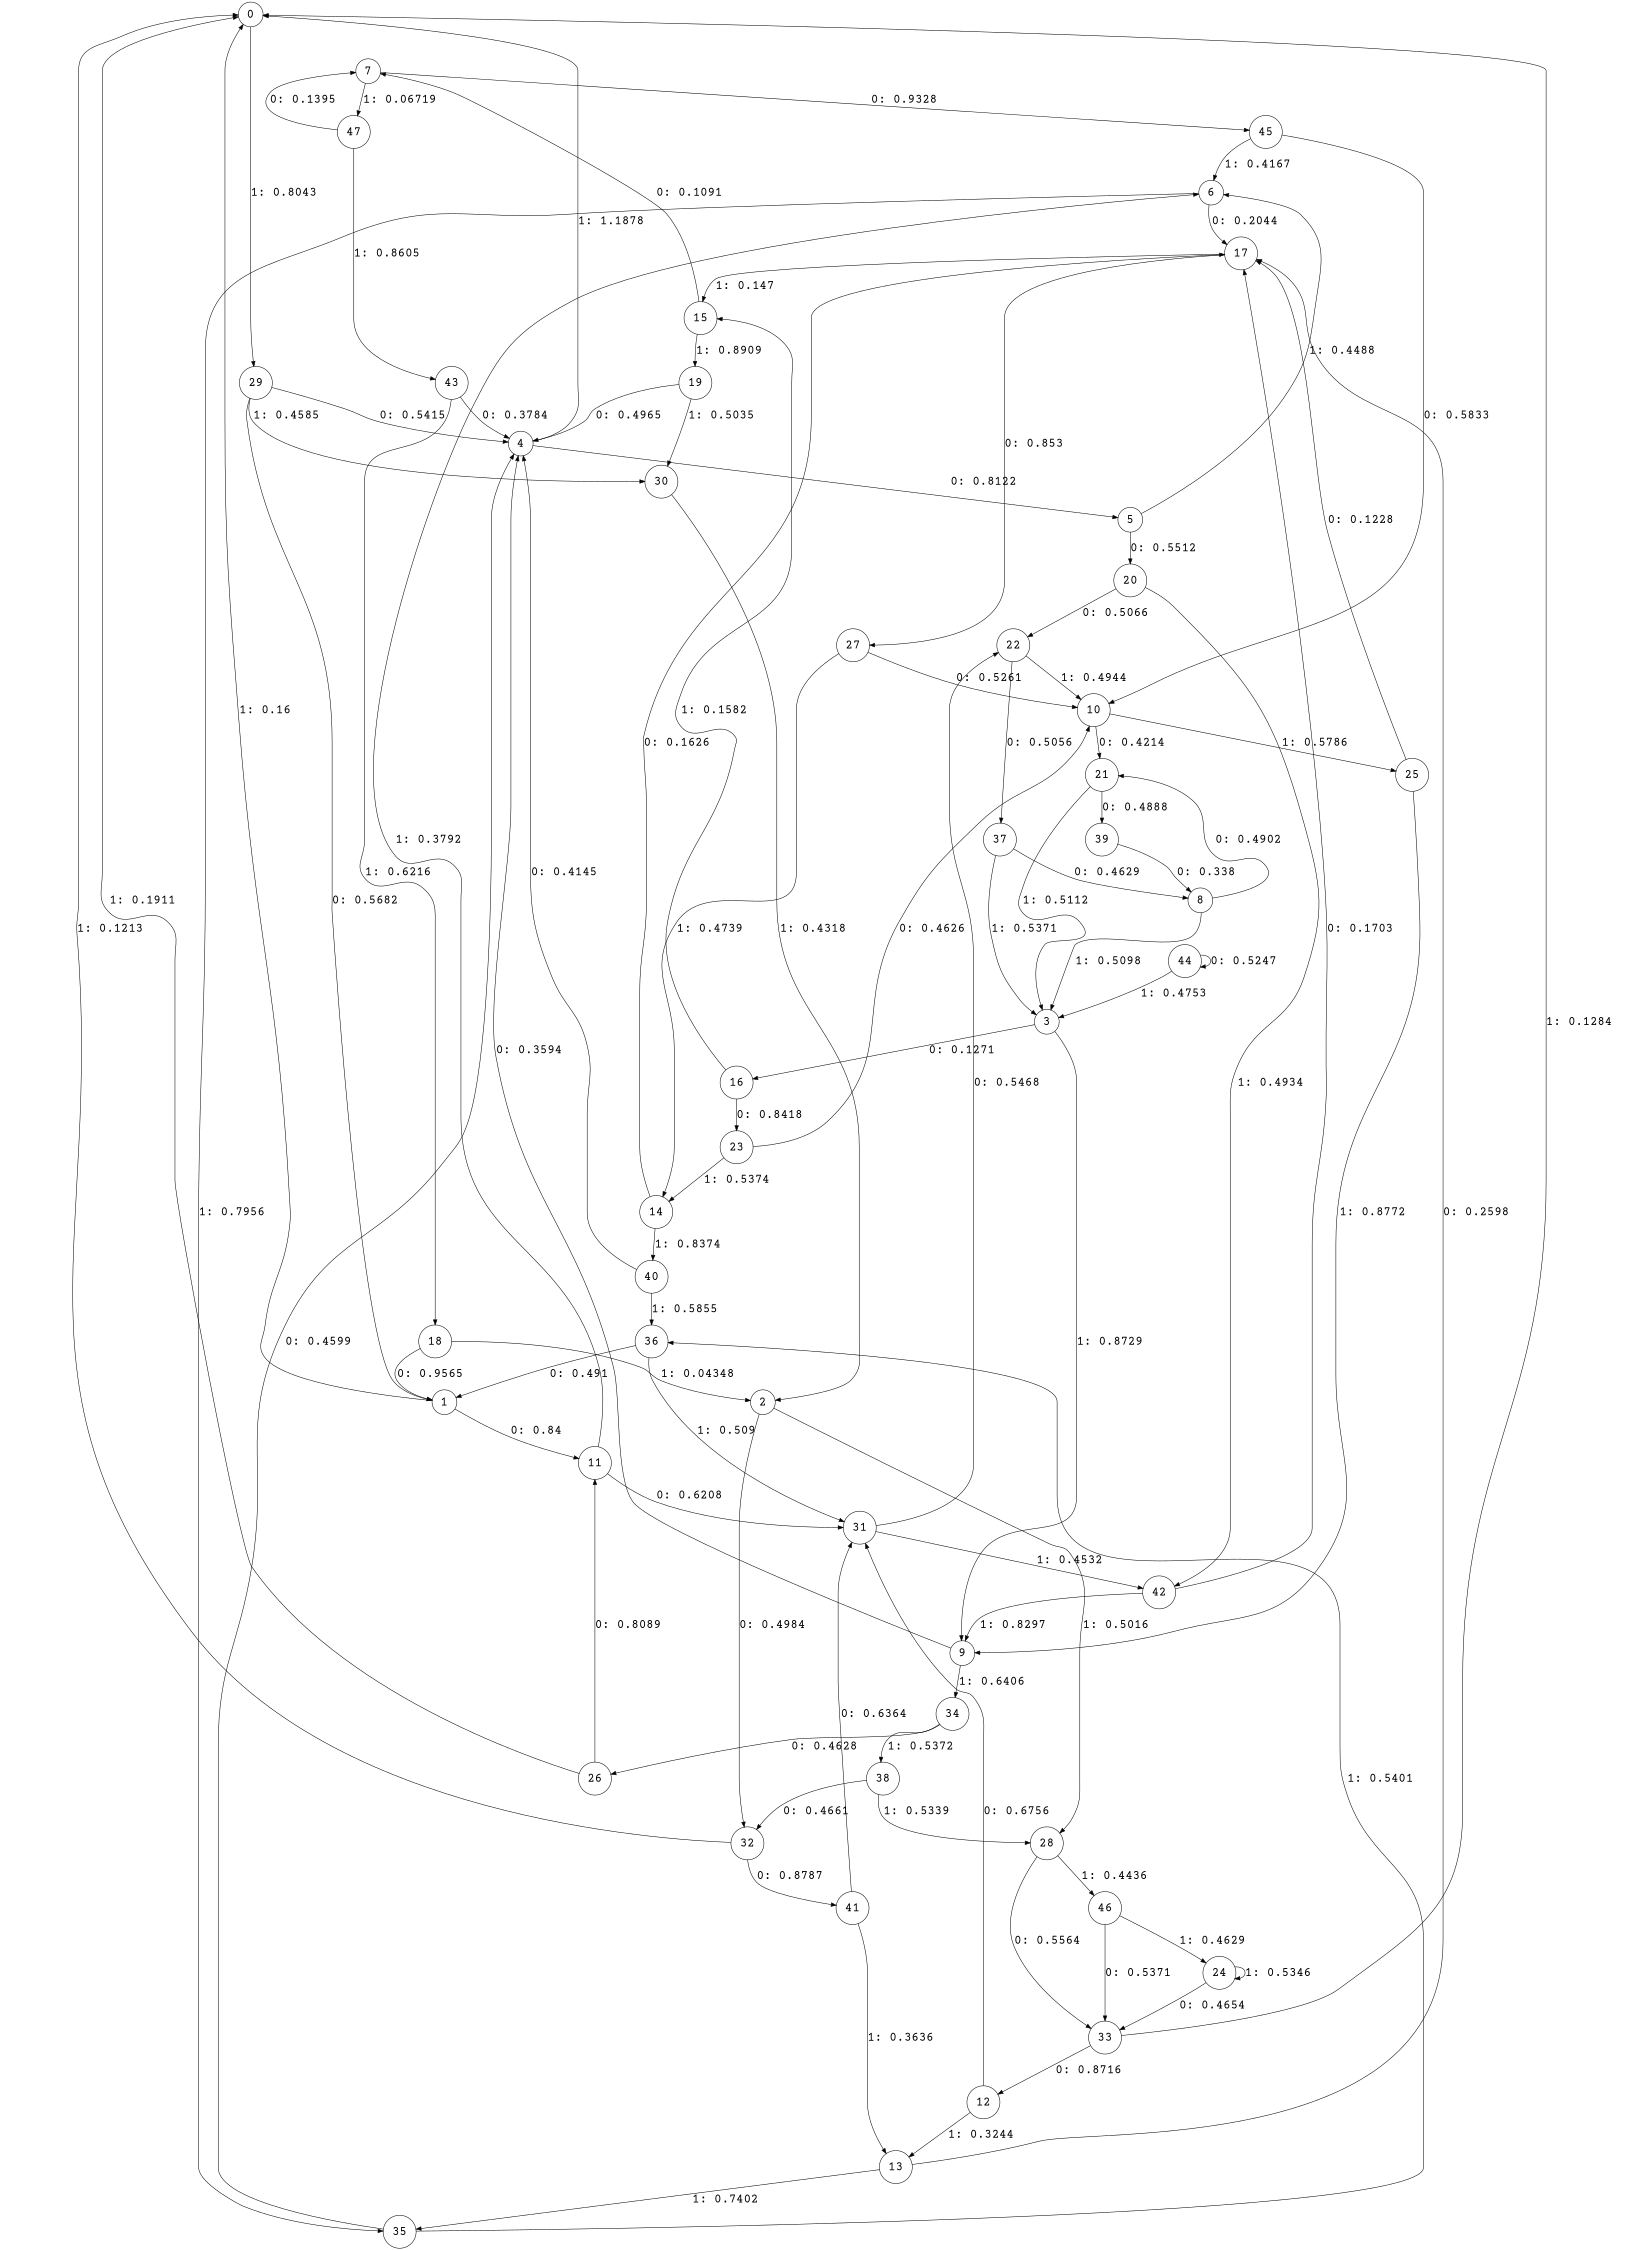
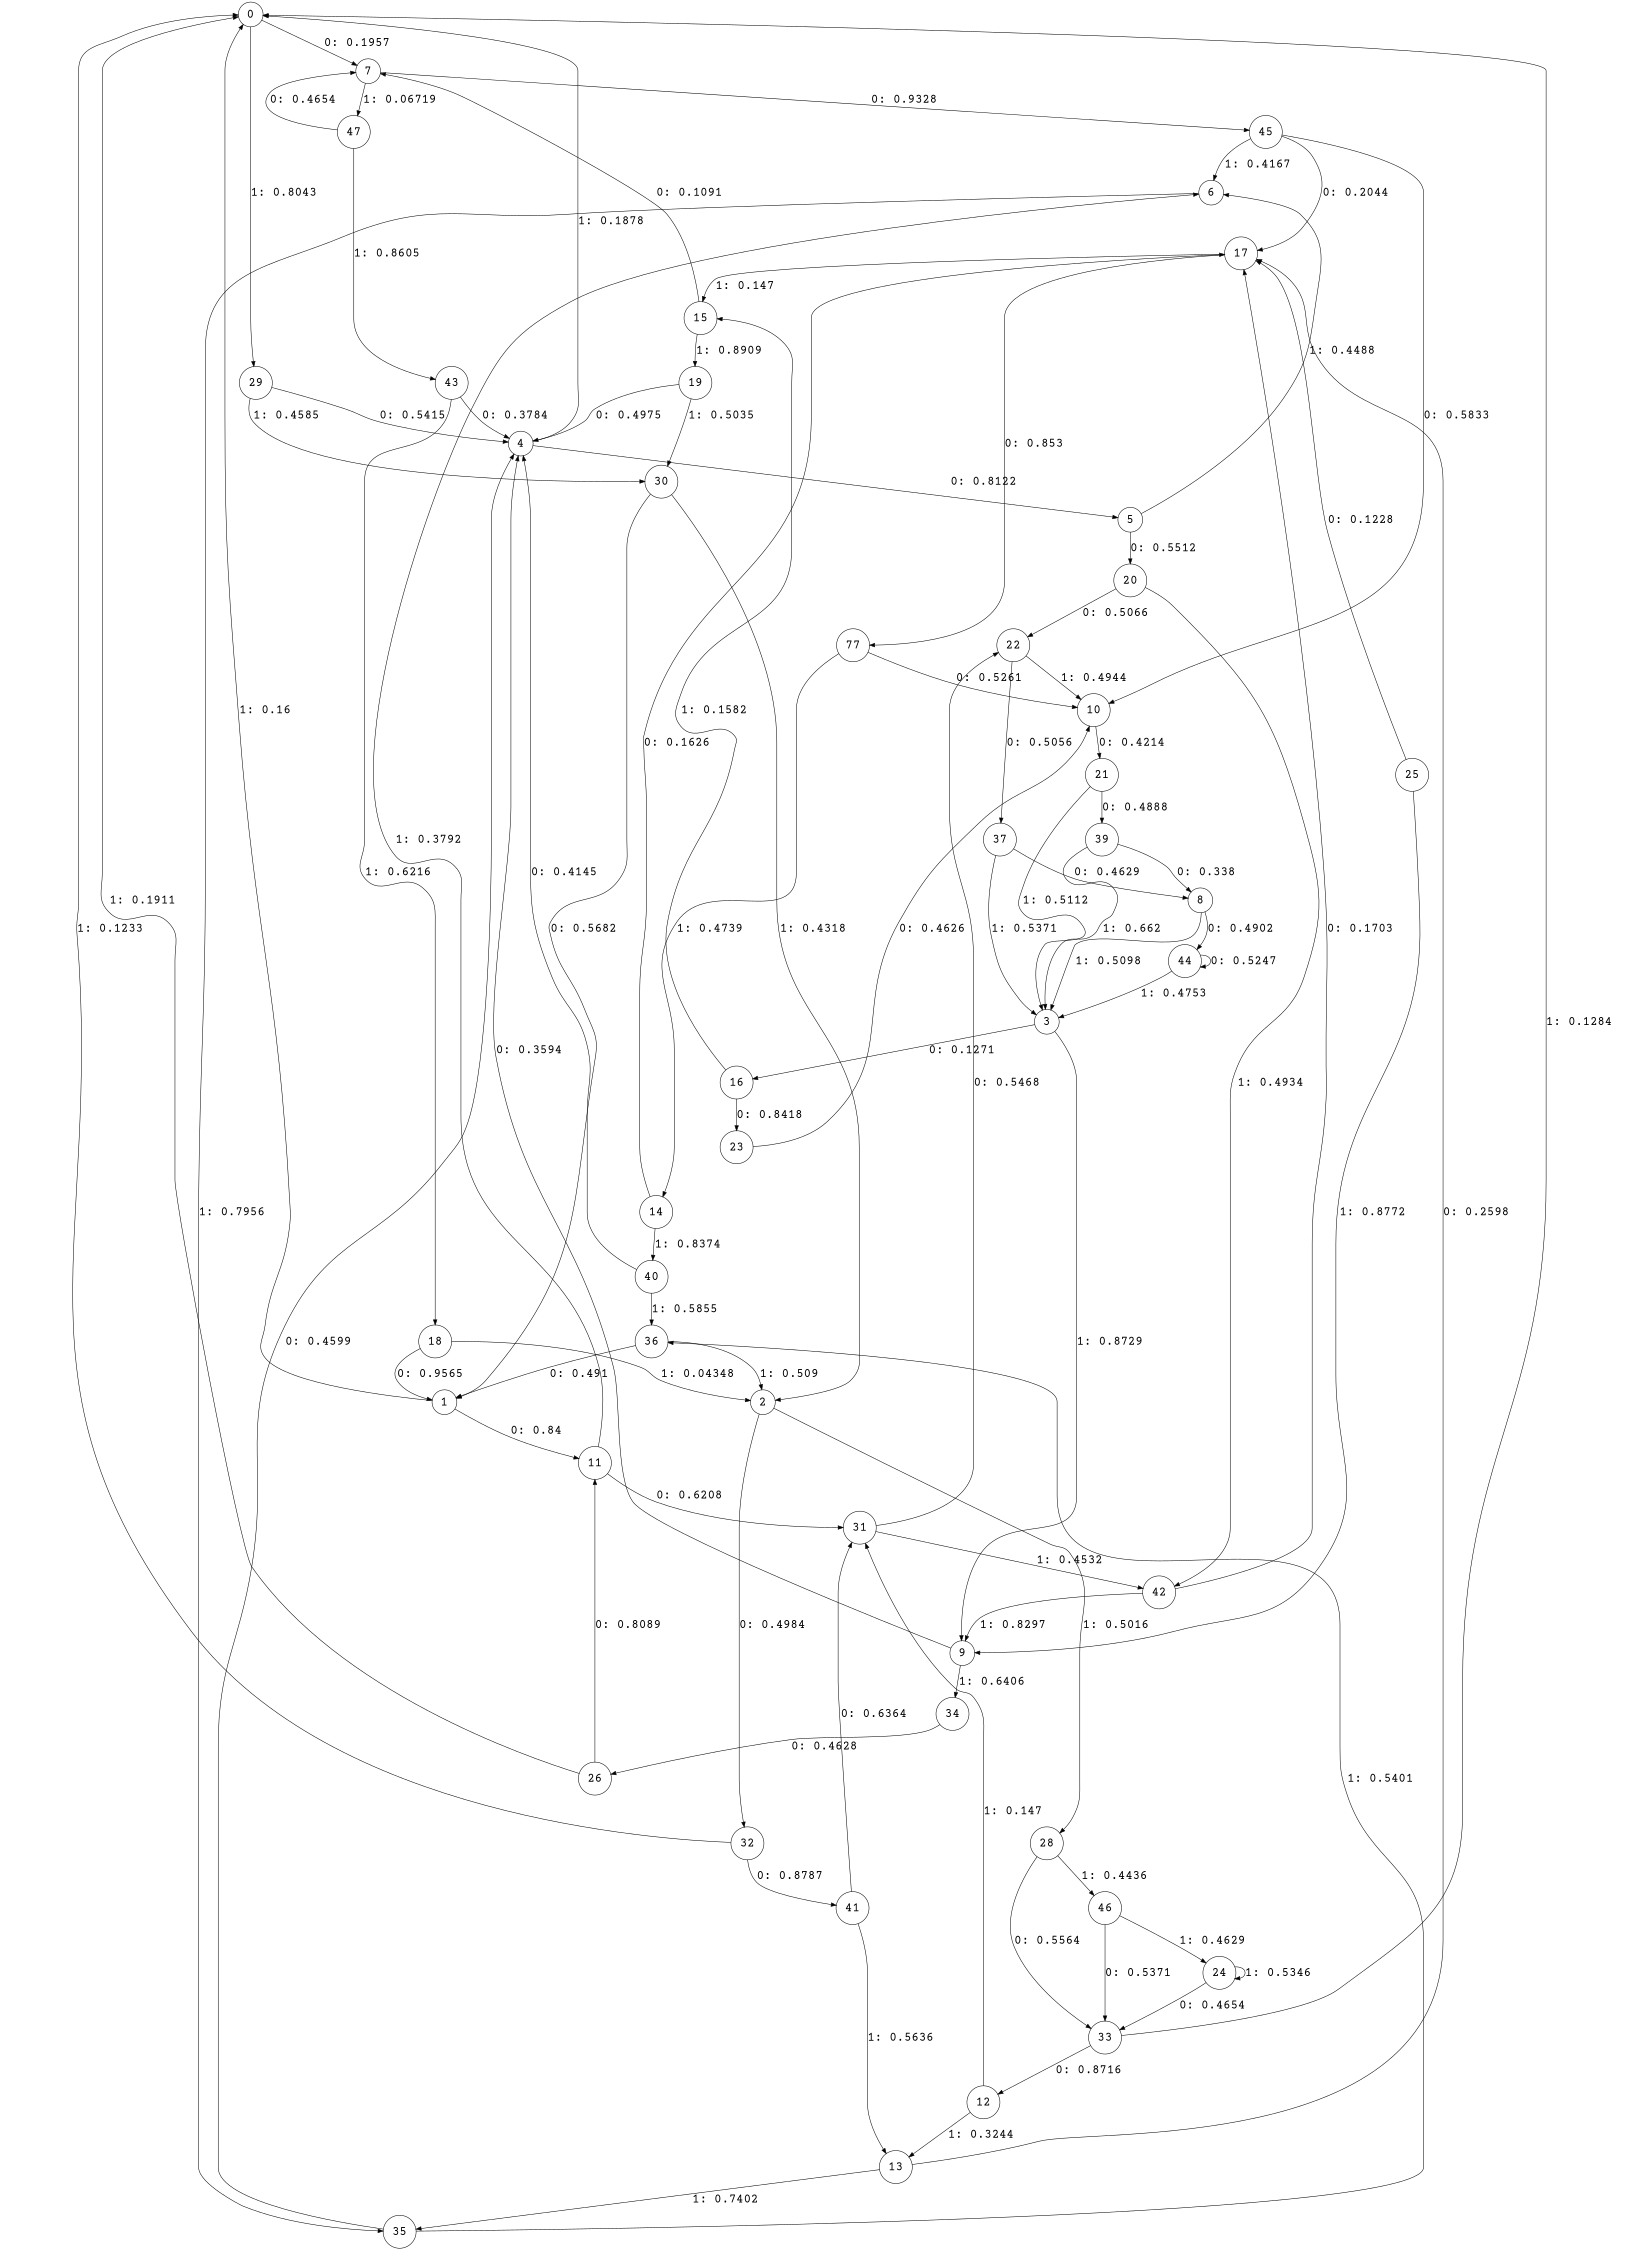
  digraph {
    fontname="Courier Prime"
    node [fontname="Courier Prime" fontsize=24 shape=circle]
    edge [fontname="Courier Prime" fontsize=24]
    0
    7
    29
    45
    47
    4
    30
    6
    10
    43
    5
    1
    2
    11
    31
    17
    35
    22
    42
    32
    28
    41
    33
    46
    13
    12
    24
    3
    16
    9
    15
    23
    34
    19
    14
    26
-   38
    20
    37
-   27
+   27 [label=77]
    36
    21
    25
    18
    8
    44
    39
    40
+   0 -> 7 [label="0: 0.1957   "]
    0 -> 29 [label="1: 0.8043   "]
    7 -> 45 [label="0: 0.9328   "]
    7 -> 47 [label="1: 0.06719  "]
    29 -> 4 [label="0: 0.5415   "]
    29 -> 30 [label="1: 0.4585   "]
    45 -> 6 [label="1: 0.4167   "]
    45 -> 10 [label="0: 0.5833   "]
-   47 -> 7 [label="0: 0.1395   "]
+   47 -> 7 [label="0: 0.4654   "]
    47 -> 43 [label="1: 0.8605   "]
-   4 -> 0 [label="1: 1.1878   "]
+   4 -> 0 [label="1: 0.1878   "]
    4 -> 5 [label="0: 0.8122   "]
-   29 -> 1 [label="0: 0.5682   "]
+   30 -> 1 [label="0: 0.5682   "]
    30 -> 2 [label="1: 0.4318   "]
-   6 -> 17 [label="0: 0.2044   "]
+   45 -> 17 [label="0: 0.2044   "]
    6 -> 35 [label="1: 0.7956   "]
    10 -> 21 [label="0: 0.4214   "]
-   10 -> 25 [label="1: 0.5786   "]
    43 -> 4 [label="0: 0.3784   "]
    43 -> 18 [label="1: 0.6216   "]
    5 -> 6 [label="1: 0.4488   "]
    5 -> 20 [label="0: 0.5512   "]
    1 -> 0 [label="1: 0.16     "]
    1 -> 11 [label="0: 0.84     "]
    2 -> 32 [label="0: 0.4984   "]
    2 -> 28 [label="1: 0.5016   "]
    11 -> 6 [label="1: 0.3792   "]
    11 -> 31 [label="0: 0.6208   "]
    31 -> 22 [label="0: 0.5468   "]
    31 -> 42 [label="1: 0.4532   "]
    17 -> 15 [label="1: 0.147    "]
    17 -> 27 [label="0: 0.853    "]
    35 -> 4 [label="0: 0.4599   "]
    35 -> 36 [label="1: 0.5401   "]
    22 -> 10 [label="1: 0.4944   "]
    22 -> 37 [label="0: 0.5056   "]
    42 -> 17 [label="0: 0.1703   "]
    42 -> 9 [label="1: 0.8297   "]
-   32 -> 0 [label="1: 0.1213   "]
+   32 -> 0 [label="1: 0.1233   "]
    32 -> 41 [label="0: 0.8787   "]
    28 -> 33 [label="0: 0.5564   "]
    28 -> 46 [label="1: 0.4436   "]
    41 -> 31 [label="0: 0.6364   "]
-   41 -> 13 [label="1: 0.3636   "]
+   41 -> 13 [label="1: 0.5636   "]
    33 -> 0 [label="1: 0.1284   "]
    33 -> 12 [label="0: 0.8716   "]
    46 -> 33 [label="0: 0.5371   "]
    46 -> 24 [label="1: 0.4629   "]
    13 -> 17 [label="0: 0.2598   "]
    13 -> 35 [label="1: 0.7402   "]
-   12 -> 31 [label="0: 0.6756   "]
+   12 -> 31 [label="1: 0.147    "]
    12 -> 13 [label="1: 0.3244   "]
    24 -> 33 [label="0: 0.4654   "]
    24 -> 24 [label="1: 0.5346   "]
    3 -> 16 [label="0: 0.1271   "]
    3 -> 9 [label="1: 0.8729   "]
    16 -> 15 [label="1: 0.1582   "]
    16 -> 23 [label="0: 0.8418   "]
    9 -> 4 [label="0: 0.3594   "]
    9 -> 34 [label="1: 0.6406   "]
    15 -> 7 [label="0: 0.1091   "]
    15 -> 19 [label="1: 0.8909   "]
    23 -> 10 [label="0: 0.4626   "]
-   23 -> 14 [label="1: 0.5374   "]
    34 -> 26 [label="0: 0.4628   "]
-   34 -> 38 [label="1: 0.5372   "]
-   19 -> 4 [label="0: 0.4965   "]
+   19 -> 4 [label="0: 0.4975   "]
    19 -> 30 [label="1: 0.5035   "]
    14 -> 17 [label="0: 0.1626   "]
    14 -> 40 [label="1: 0.8374   "]
    26 -> 0 [label="1: 0.1911   "]
    26 -> 11 [label="0: 0.8089   "]
-   38 -> 32 [label="0: 0.4661   "]
-   38 -> 28 [label="1: 0.5339   "]
    20 -> 22 [label="0: 0.5066   "]
    20 -> 42 [label="1: 0.4934   "]
    37 -> 3 [label="1: 0.5371   "]
    37 -> 8 [label="0: 0.4629   "]
    27 -> 10 [label="0: 0.5261   "]
    27 -> 14 [label="1: 0.4739   "]
    36 -> 1 [label="0: 0.491    "]
-   36 -> 31 [label="1: 0.509    "]
+   36 -> 2 [label="1: 0.509    "]
    21 -> 3 [label="1: 0.5112   "]
    21 -> 39 [label="0: 0.4888   "]
    25 -> 17 [label="0: 0.1228   "]
    25 -> 9 [label="1: 0.8772   "]
    18 -> 1 [label="0: 0.9565   "]
    18 -> 2 [label="1: 0.04348  "]
    8 -> 3 [label="1: 0.5098   "]
-   8 -> 21 [label="0: 0.4902   "]
+   8 -> 44 [label="0: 0.4902   "]
    44 -> 3 [label="1: 0.4753   "]
    44 -> 44 [label="0: 0.5247   "]
+   39 -> 3 [label="1: 0.662    "]
    39 -> 8 [label="0: 0.338    "]
    40 -> 4 [label="0: 0.4145   "]
    40 -> 36 [label="1: 0.5855   "]
  }
